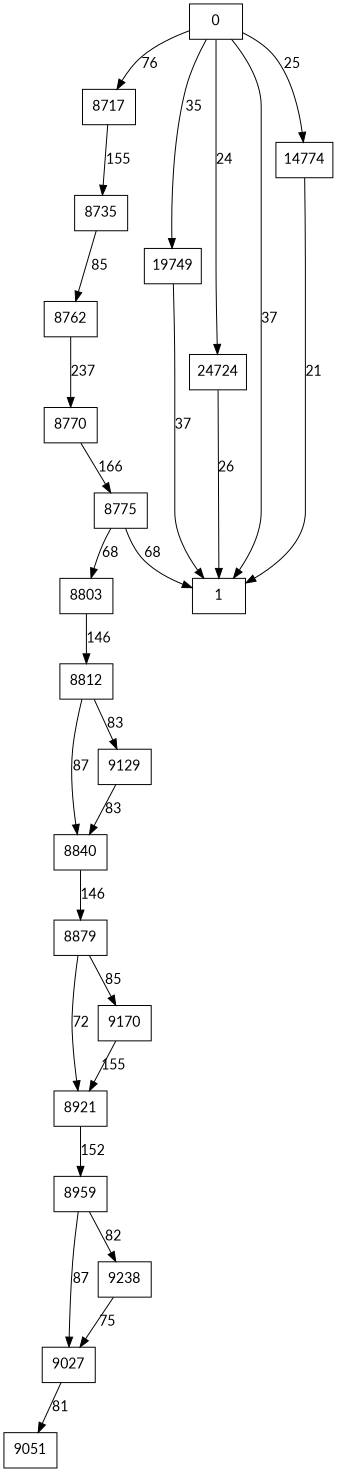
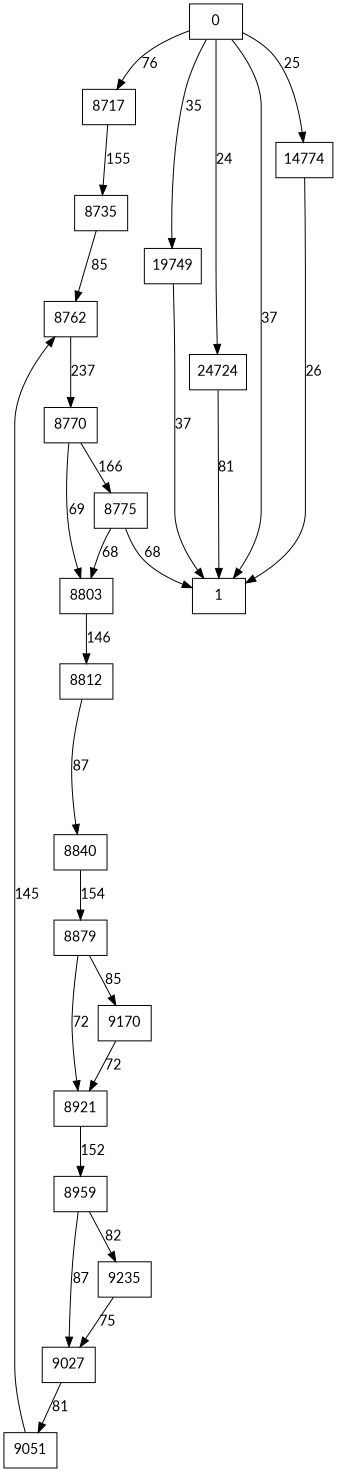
  digraph {
    fontname=Lato
    rankdir=TB
    node [fontname=Lato shape=rectangle]
    edge [fontname=Lato]
    8717
    8735
    8762
    8770
    9051
    8775
    8803
    1
    8812
    8840
-   9129
    8879
    8921
    9170
    8959
    9027
-   9238
+   9238 [label=9235]
    14774
    19749
    24724
    0
    8717 -> 8735 [label=155]
    8735 -> 8762 [label=85]
    8762 -> 8770 [label=237]
    8770 -> 8775 [label=166]
+   8770 -> 8803 [label=69]
+   9051 -> 8762 [label=145]
    8775 -> 8803 [label=68]
    8775 -> 1 [label=68]
    8803 -> 8812 [label=146]
    8812 -> 8840 [label=87]
-   8812 -> 9129 [label=83]
-   8840 -> 8879 [label=146]
-   9129 -> 8840 [label=83]
+   8840 -> 8879 [label=154]
    8879 -> 8921 [label=72]
    8879 -> 9170 [label=85]
    8921 -> 8959 [label=152]
-   9170 -> 8921 [label=155]
+   9170 -> 8921 [label=72]
    8959 -> 9027 [label=87]
    8959 -> 9238 [label=82]
    9027 -> 9051 [label=81]
    9238 -> 9027 [label=75]
-   14774 -> 1 [label=21]
+   14774 -> 1 [label=26]
    19749 -> 1 [label=37]
-   24724 -> 1 [label=26]
+   24724 -> 1 [label=81]
    0 -> 8717 [label=76]
    0 -> 1 [label=37]
    0 -> 14774 [label=25]
    0 -> 19749 [label=35]
    0 -> 24724 [label=24]
  }
